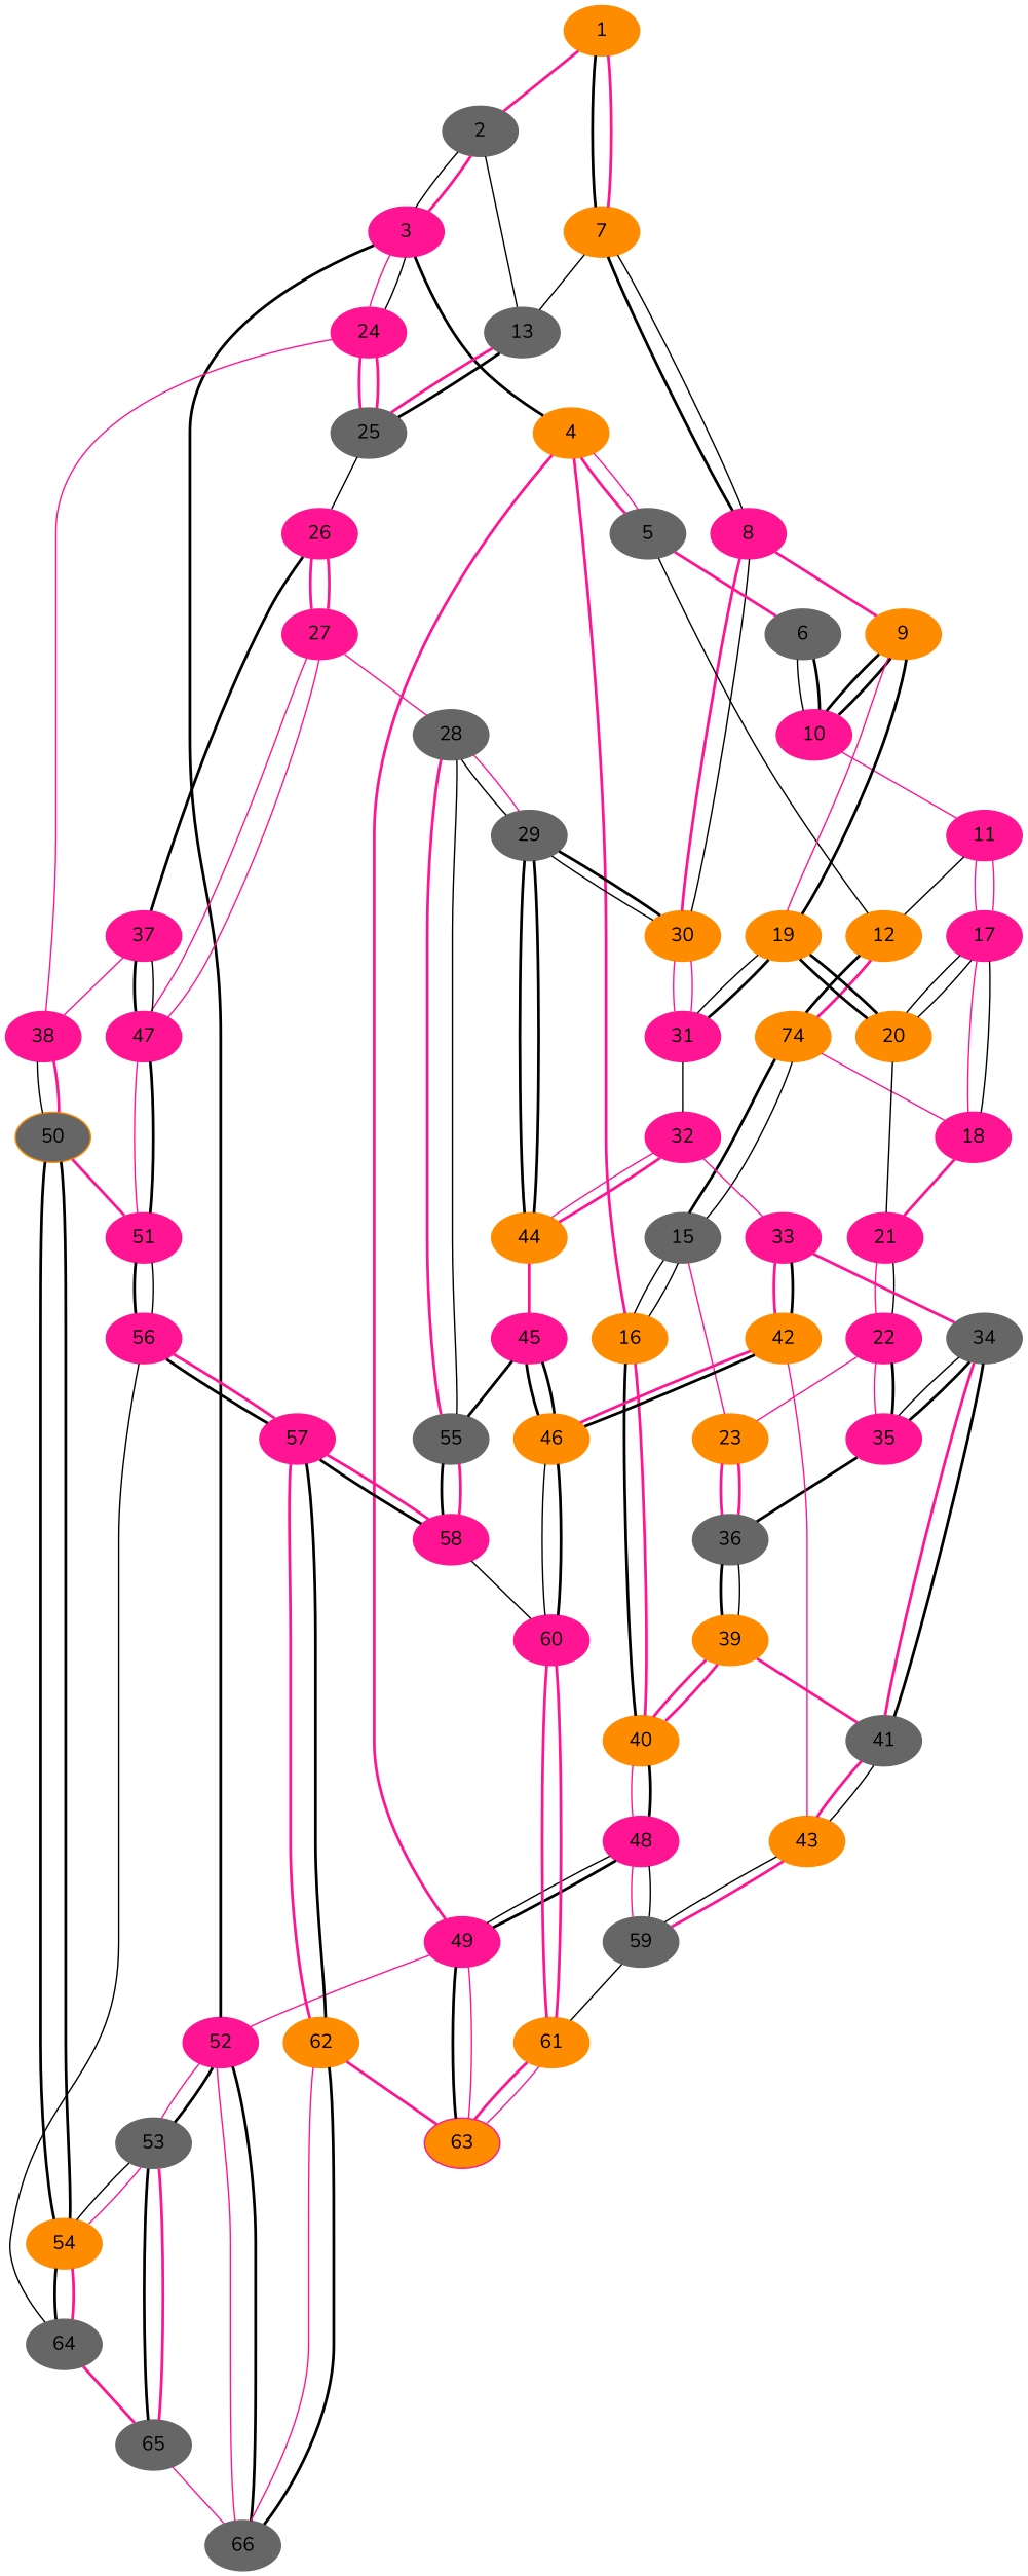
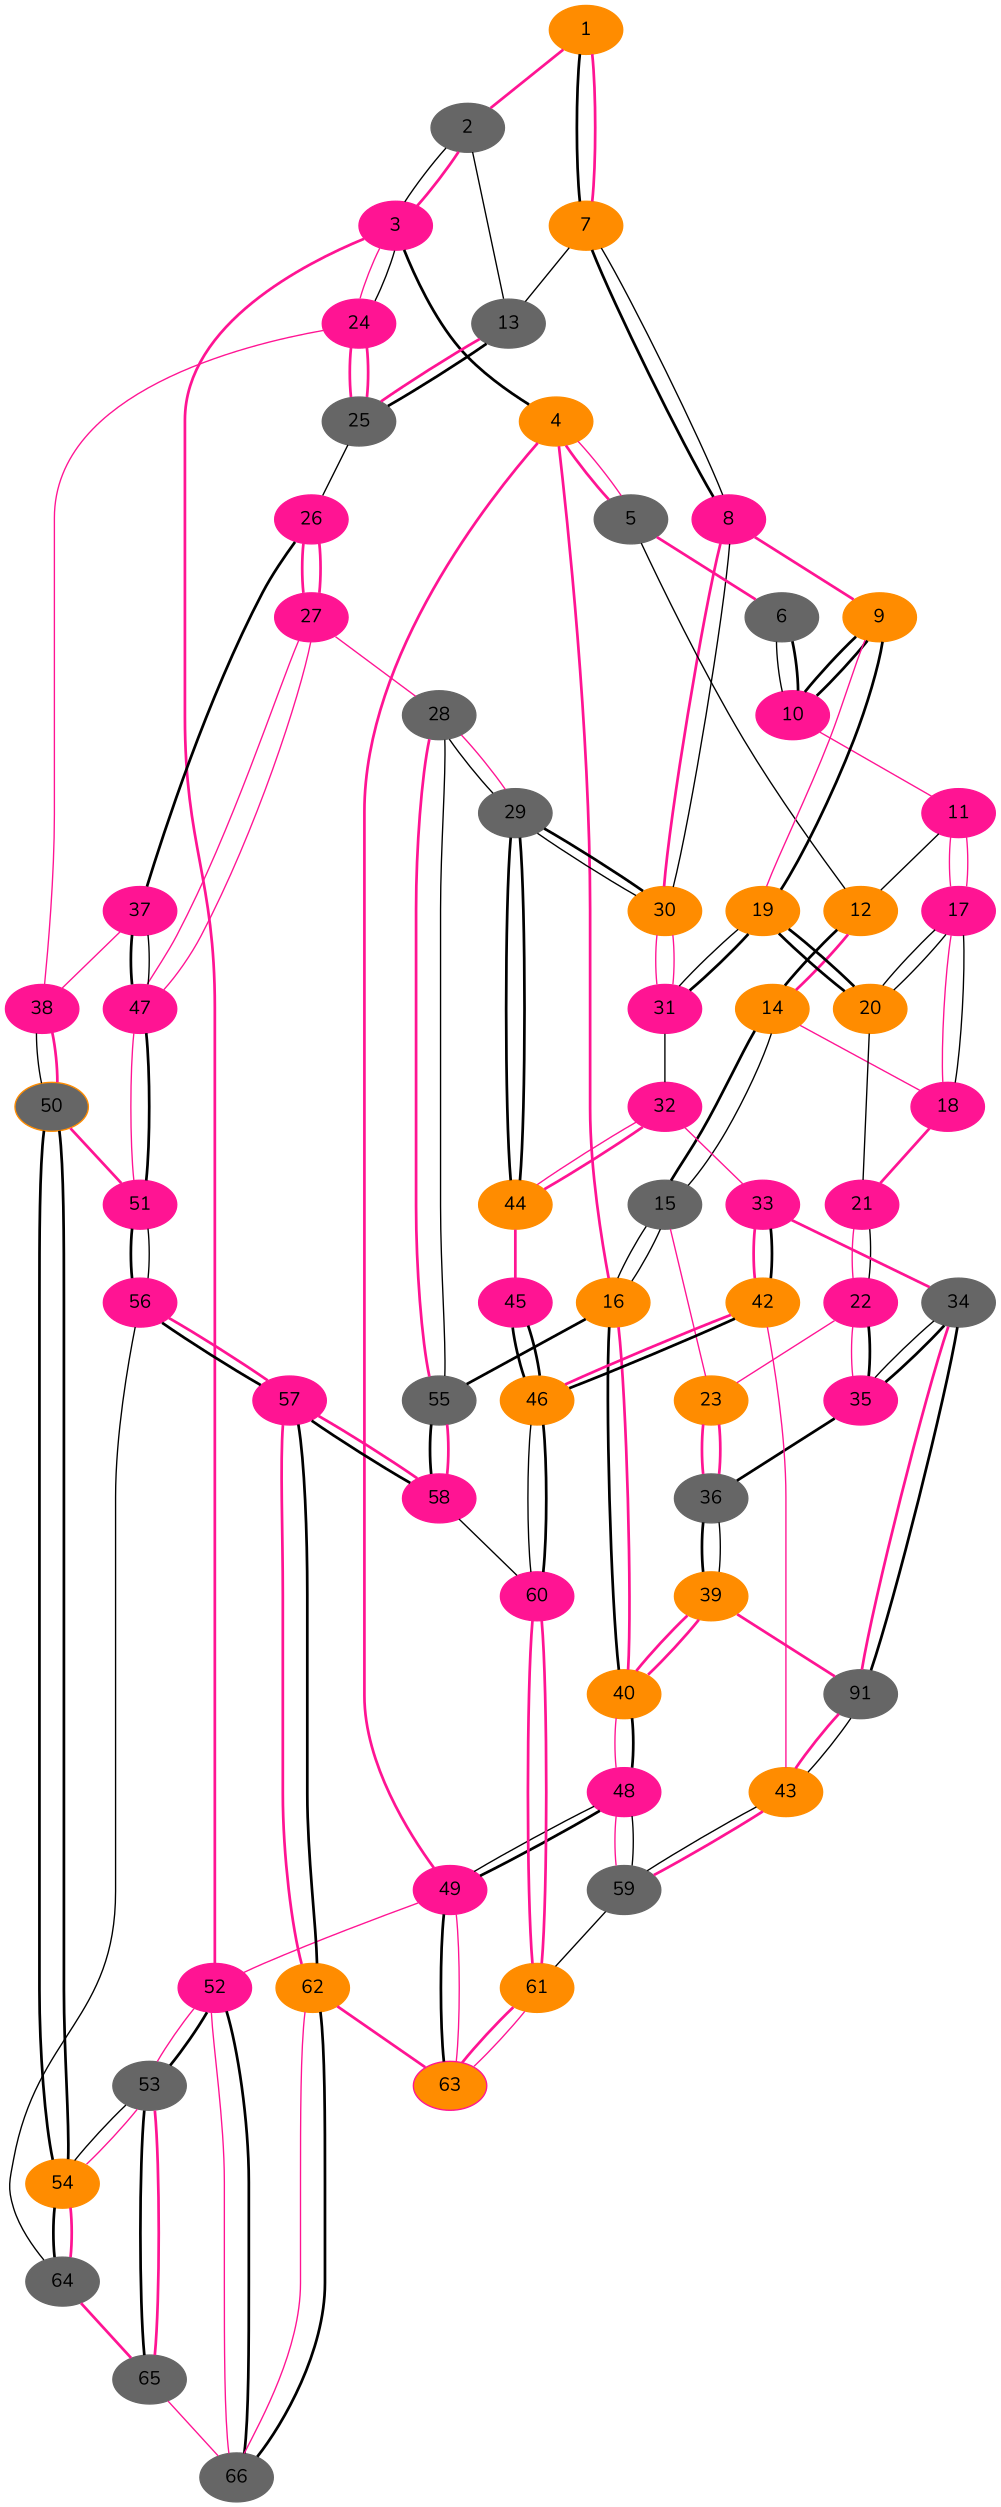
  graph {
    fontname=Nunito
    node [color=deeppink fontname=Nunito style=filled]
    edge [color=black fontname=Nunito style=bold]
    1 [color=darkorange]
    2 [color=gray40]
    7 [color=darkorange]
    3
    13 [color=gray40]
    8
    4 [color=darkorange]
    24
    52
    25 [color=gray40]
    5 [color=gray40]
    16 [color=darkorange]
    49
    38
    53 [color=gray40]
    66 [color=gray40]
    6 [color=gray40]
    12 [color=darkorange]
    40 [color=darkorange]
    63 [fillcolor=darkorange]
    10
-   14 [color=darkorange label=74]
+   14 [color=darkorange]
    11
    9 [color=darkorange]
    30 [color=darkorange]
    19 [color=darkorange]
    31
    20 [color=darkorange]
    17
    18
    15 [color=gray40]
    26
    23 [color=darkorange]
    21
    36 [color=gray40]
    48
    22
    32
    35
    39 [color=darkorange]
    50 [color=darkorange fillcolor=gray40]
    27
    37
    28 [color=gray40]
    47
    29 [color=gray40]
    55 [color=gray40]
    51
    44 [color=darkorange]
    58
    45
    33
    34 [color=gray40]
    42 [color=darkorange]
-   41 [color=gray40]
+   41 [color=gray40 label=91]
    43 [color=darkorange]
    46 [color=darkorange]
    54 [color=darkorange]
    59 [color=gray40]
    60
    61 [color=darkorange]
    56
    64 [color=gray40]
    57
    65 [color=gray40]
    62 [color=darkorange]
    1 -- 2 [color=deeppink]
    1 -- 7
    1 -- 7 [color=deeppink]
    2 -- 3 [style=solid]
    2 -- 3 [color=deeppink]
    2 -- 13 [style=solid]
    7 -- 13 [style=solid]
    7 -- 8
    7 -- 8 [style=solid]
    3 -- 4
    3 -- 24 [color=deeppink style=solid]
    3 -- 24 [style=solid]
-   3 -- 52
+   3 -- 52 [color=deeppink]
    13 -- 25 [color=deeppink]
    13 -- 25
    8 -- 9 [color=deeppink]
    8 -- 30 [color=deeppink]
    8 -- 30 [style=solid]
    4 -- 5 [color=deeppink]
    4 -- 5 [color=deeppink style=solid]
    4 -- 16 [color=deeppink]
    4 -- 49 [color=deeppink]
    24 -- 25 [color=deeppink]
    24 -- 25 [color=deeppink]
    24 -- 38 [color=deeppink style=solid]
    52 -- 53 [color=deeppink style=solid]
    52 -- 53
    52 -- 66 [color=deeppink style=solid]
    52 -- 66
    25 -- 26 [style=solid]
    5 -- 6 [color=deeppink]
    5 -- 12 [style=solid]
    16 -- 40
    16 -- 40 [color=deeppink]
    49 -- 52 [color=deeppink style=solid]
    49 -- 63
    49 -- 63 [color=deeppink style=solid]
    38 -- 50 [style=solid]
    38 -- 50 [color=deeppink]
    53 -- 54 [style=solid]
    53 -- 54 [color=deeppink style=solid]
    53 -- 65
    53 -- 65 [color=deeppink]
    6 -- 10 [style=solid]
    6 -- 10
    12 -- 14
    12 -- 14 [color=deeppink]
    40 -- 48 [color=deeppink style=solid]
    40 -- 48
    10 -- 11 [color=deeppink style=solid]
    14 -- 18 [color=deeppink style=solid]
    14 -- 15
    14 -- 15 [style=solid]
    11 -- 12 [style=solid]
    11 -- 17 [color=deeppink style=solid]
    11 -- 17 [color=deeppink style=solid]
    9 -- 10
    9 -- 10
    9 -- 19 [color=deeppink style=solid]
    9 -- 19
    30 -- 31 [color=deeppink style=solid]
    30 -- 31 [color=deeppink style=solid]
    19 -- 31 [style=solid]
    19 -- 31
    19 -- 20
    19 -- 20
    31 -- 32 [style=solid]
    20 -- 21 [style=solid]
    17 -- 20 [style=solid]
    17 -- 20 [style=solid]
    17 -- 18 [color=deeppink style=solid]
    17 -- 18 [style=solid]
    18 -- 21 [color=deeppink]
    15 -- 16 [style=solid]
    15 -- 16 [style=solid]
    15 -- 23 [color=deeppink style=solid]
    26 -- 27 [color=deeppink]
    26 -- 27 [color=deeppink]
    26 -- 37
    23 -- 36 [color=deeppink]
    23 -- 36 [color=deeppink]
    21 -- 22 [color=deeppink style=solid]
    21 -- 22 [style=solid]
    36 -- 39
    36 -- 39 [style=solid]
    48 -- 49 [style=solid]
    48 -- 49
    48 -- 59 [color=deeppink style=solid]
    48 -- 59 [style=solid]
    22 -- 23 [color=deeppink style=solid]
    22 -- 35 [color=deeppink style=solid]
    22 -- 35
    32 -- 44 [color=deeppink style=solid]
    32 -- 44 [color=deeppink]
    32 -- 33 [color=deeppink style=solid]
    35 -- 36
    39 -- 40 [color=deeppink]
    39 -- 40 [color=deeppink]
    39 -- 41 [color=deeppink]
    50 -- 51 [color=deeppink]
    50 -- 54
    50 -- 54
    27 -- 28 [color=deeppink style=solid]
    27 -- 47 [color=deeppink style=solid]
    27 -- 47 [color=deeppink style=solid]
    37 -- 38 [color=deeppink style=solid]
    37 -- 47
    37 -- 47 [style=solid]
    28 -- 29 [style=solid]
    28 -- 29 [color=deeppink style=solid]
    28 -- 55 [color=deeppink]
    28 -- 55 [style=solid]
    47 -- 51 [color=deeppink style=solid]
    47 -- 51
    29 -- 30 [style=solid]
    29 -- 30
    29 -- 44
    29 -- 44
    55 -- 58
    55 -- 58 [color=deeppink]
    51 -- 56
    51 -- 56 [style=solid]
    44 -- 45 [color=deeppink]
    58 -- 60 [style=solid]
-   45 -- 55
+   16 -- 55
    45 -- 46
    45 -- 46
    33 -- 34 [color=deeppink]
    33 -- 42 [color=deeppink]
    33 -- 42
    34 -- 35 [style=solid]
    34 -- 35
    34 -- 41 [color=deeppink]
    34 -- 41
    42 -- 43 [color=deeppink style=solid]
    42 -- 46 [color=deeppink]
    42 -- 46
    41 -- 43 [color=deeppink]
    41 -- 43 [style=solid]
    43 -- 59 [style=solid]
    43 -- 59 [color=deeppink]
    46 -- 60 [style=solid]
    46 -- 60
    54 -- 64
    54 -- 64 [color=deeppink]
    59 -- 61 [style=solid]
    60 -- 61 [color=deeppink]
    60 -- 61 [color=deeppink]
    61 -- 63 [color=deeppink]
    61 -- 63 [color=deeppink style=solid]
    56 -- 64 [style=solid]
    56 -- 57
    56 -- 57 [color=deeppink]
    64 -- 65 [color=deeppink]
    57 -- 58
    57 -- 58 [color=deeppink]
    57 -- 62 [color=deeppink]
    57 -- 62
    65 -- 66 [color=deeppink style=solid]
    62 -- 66 [color=deeppink style=solid]
    62 -- 66
    62 -- 63 [color=deeppink]
  }
